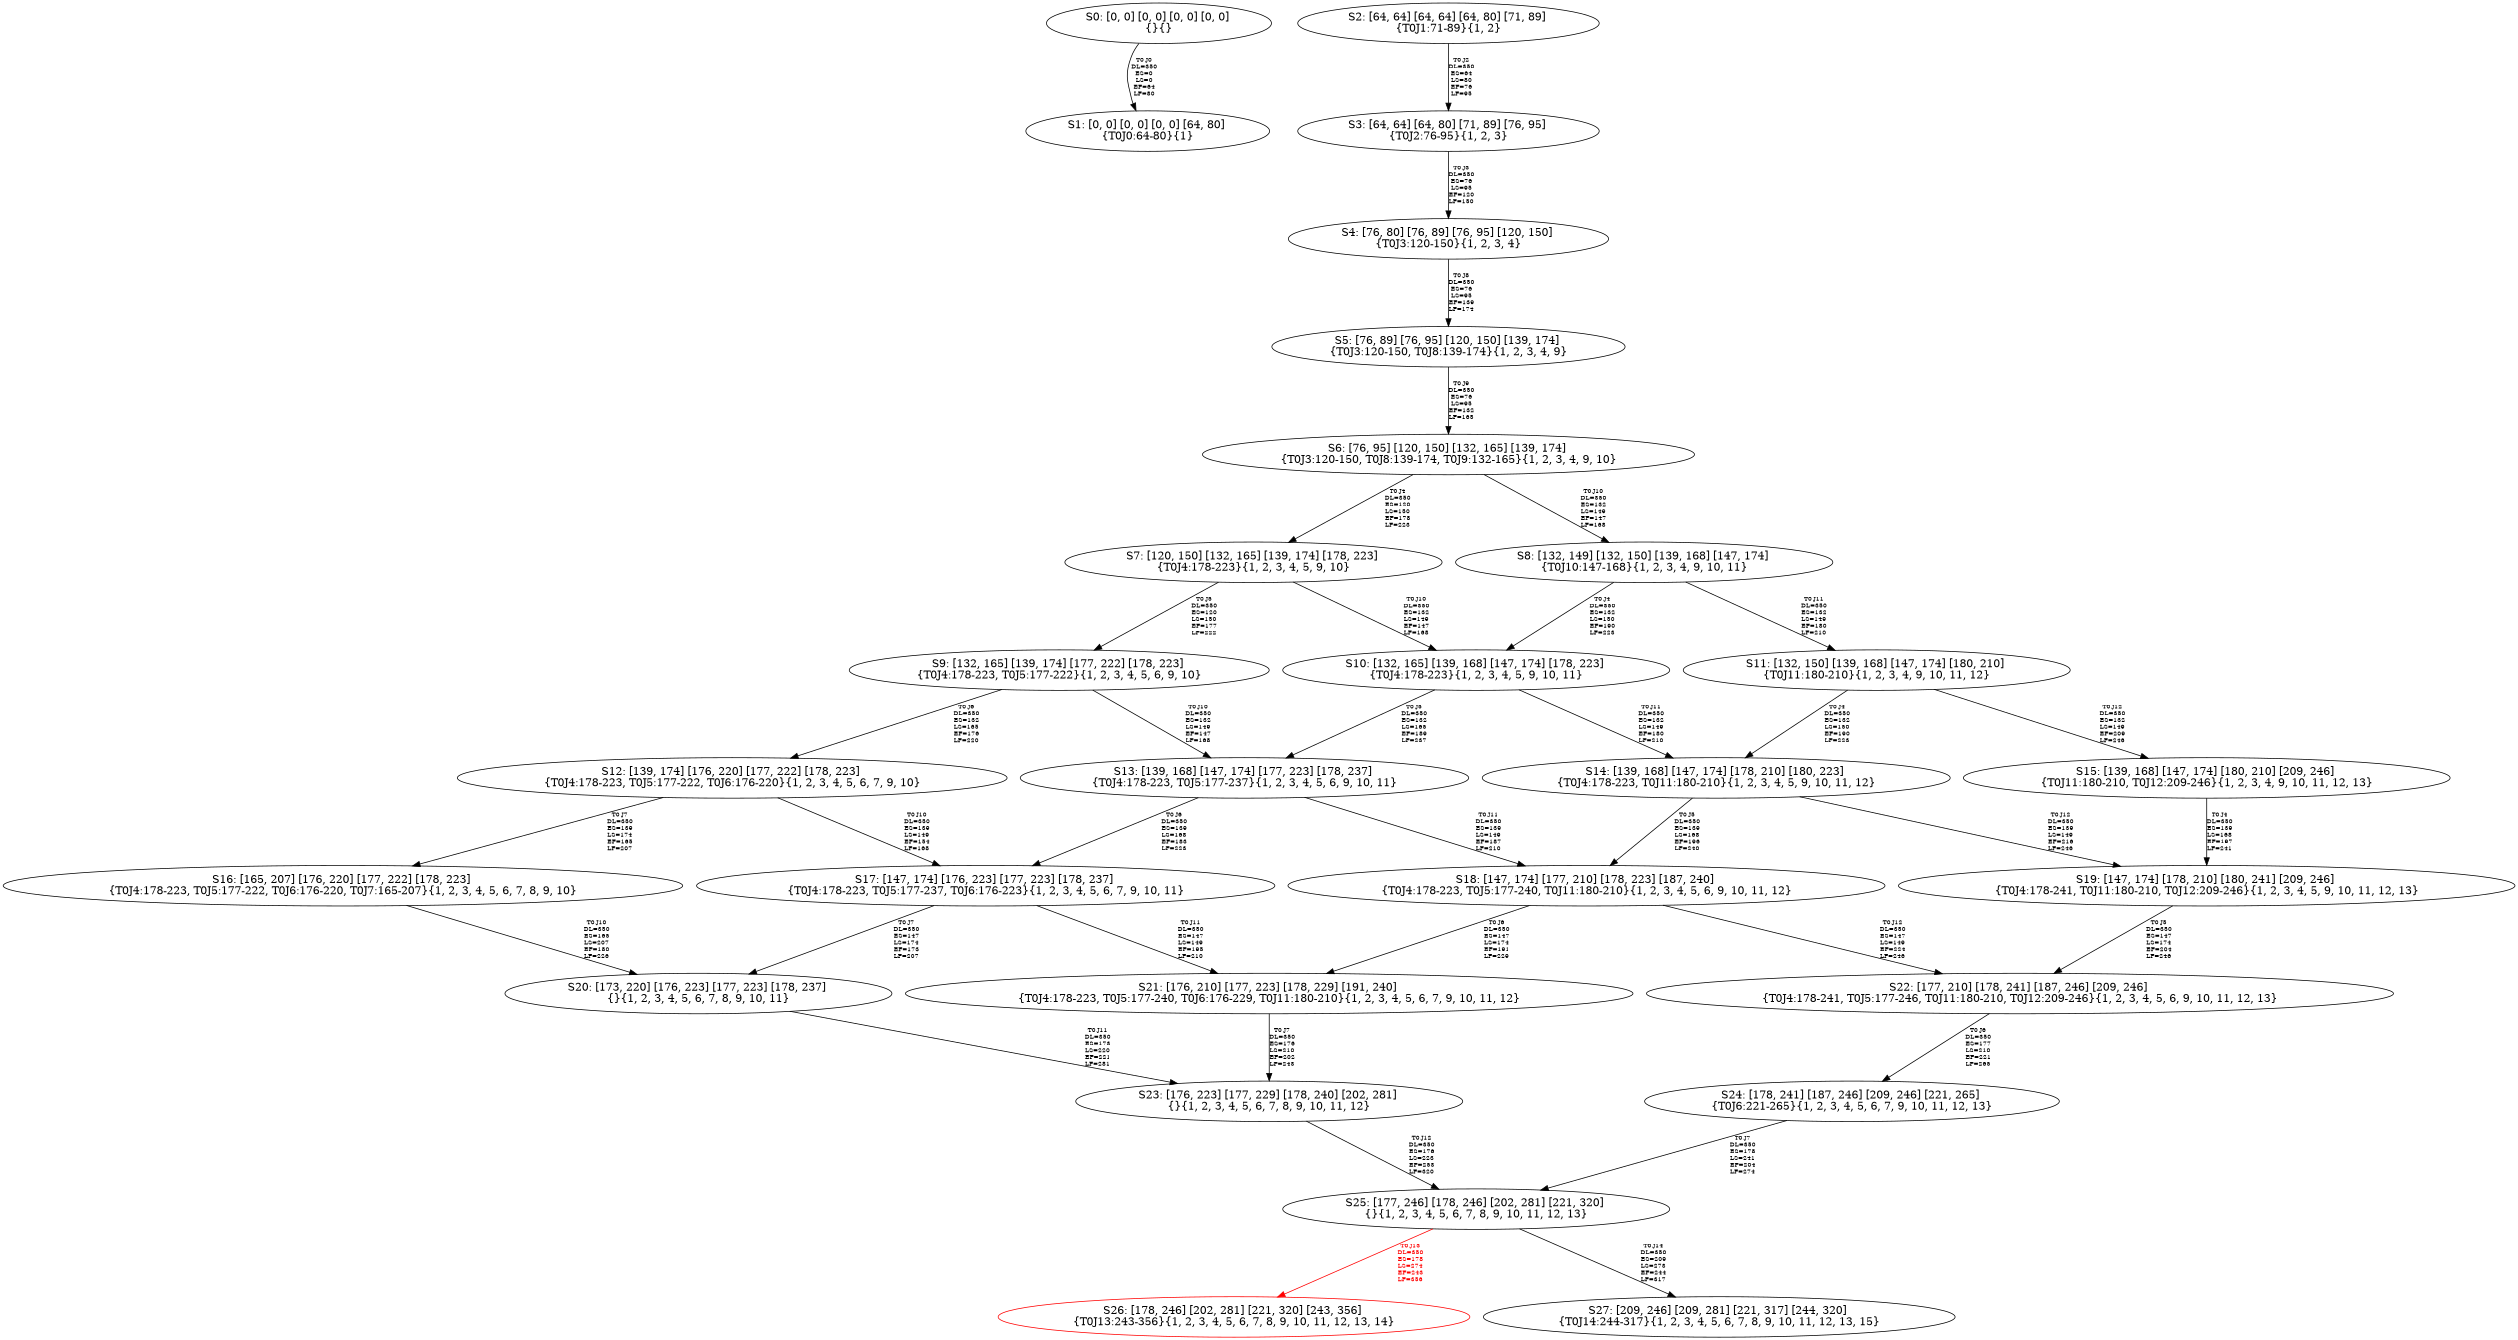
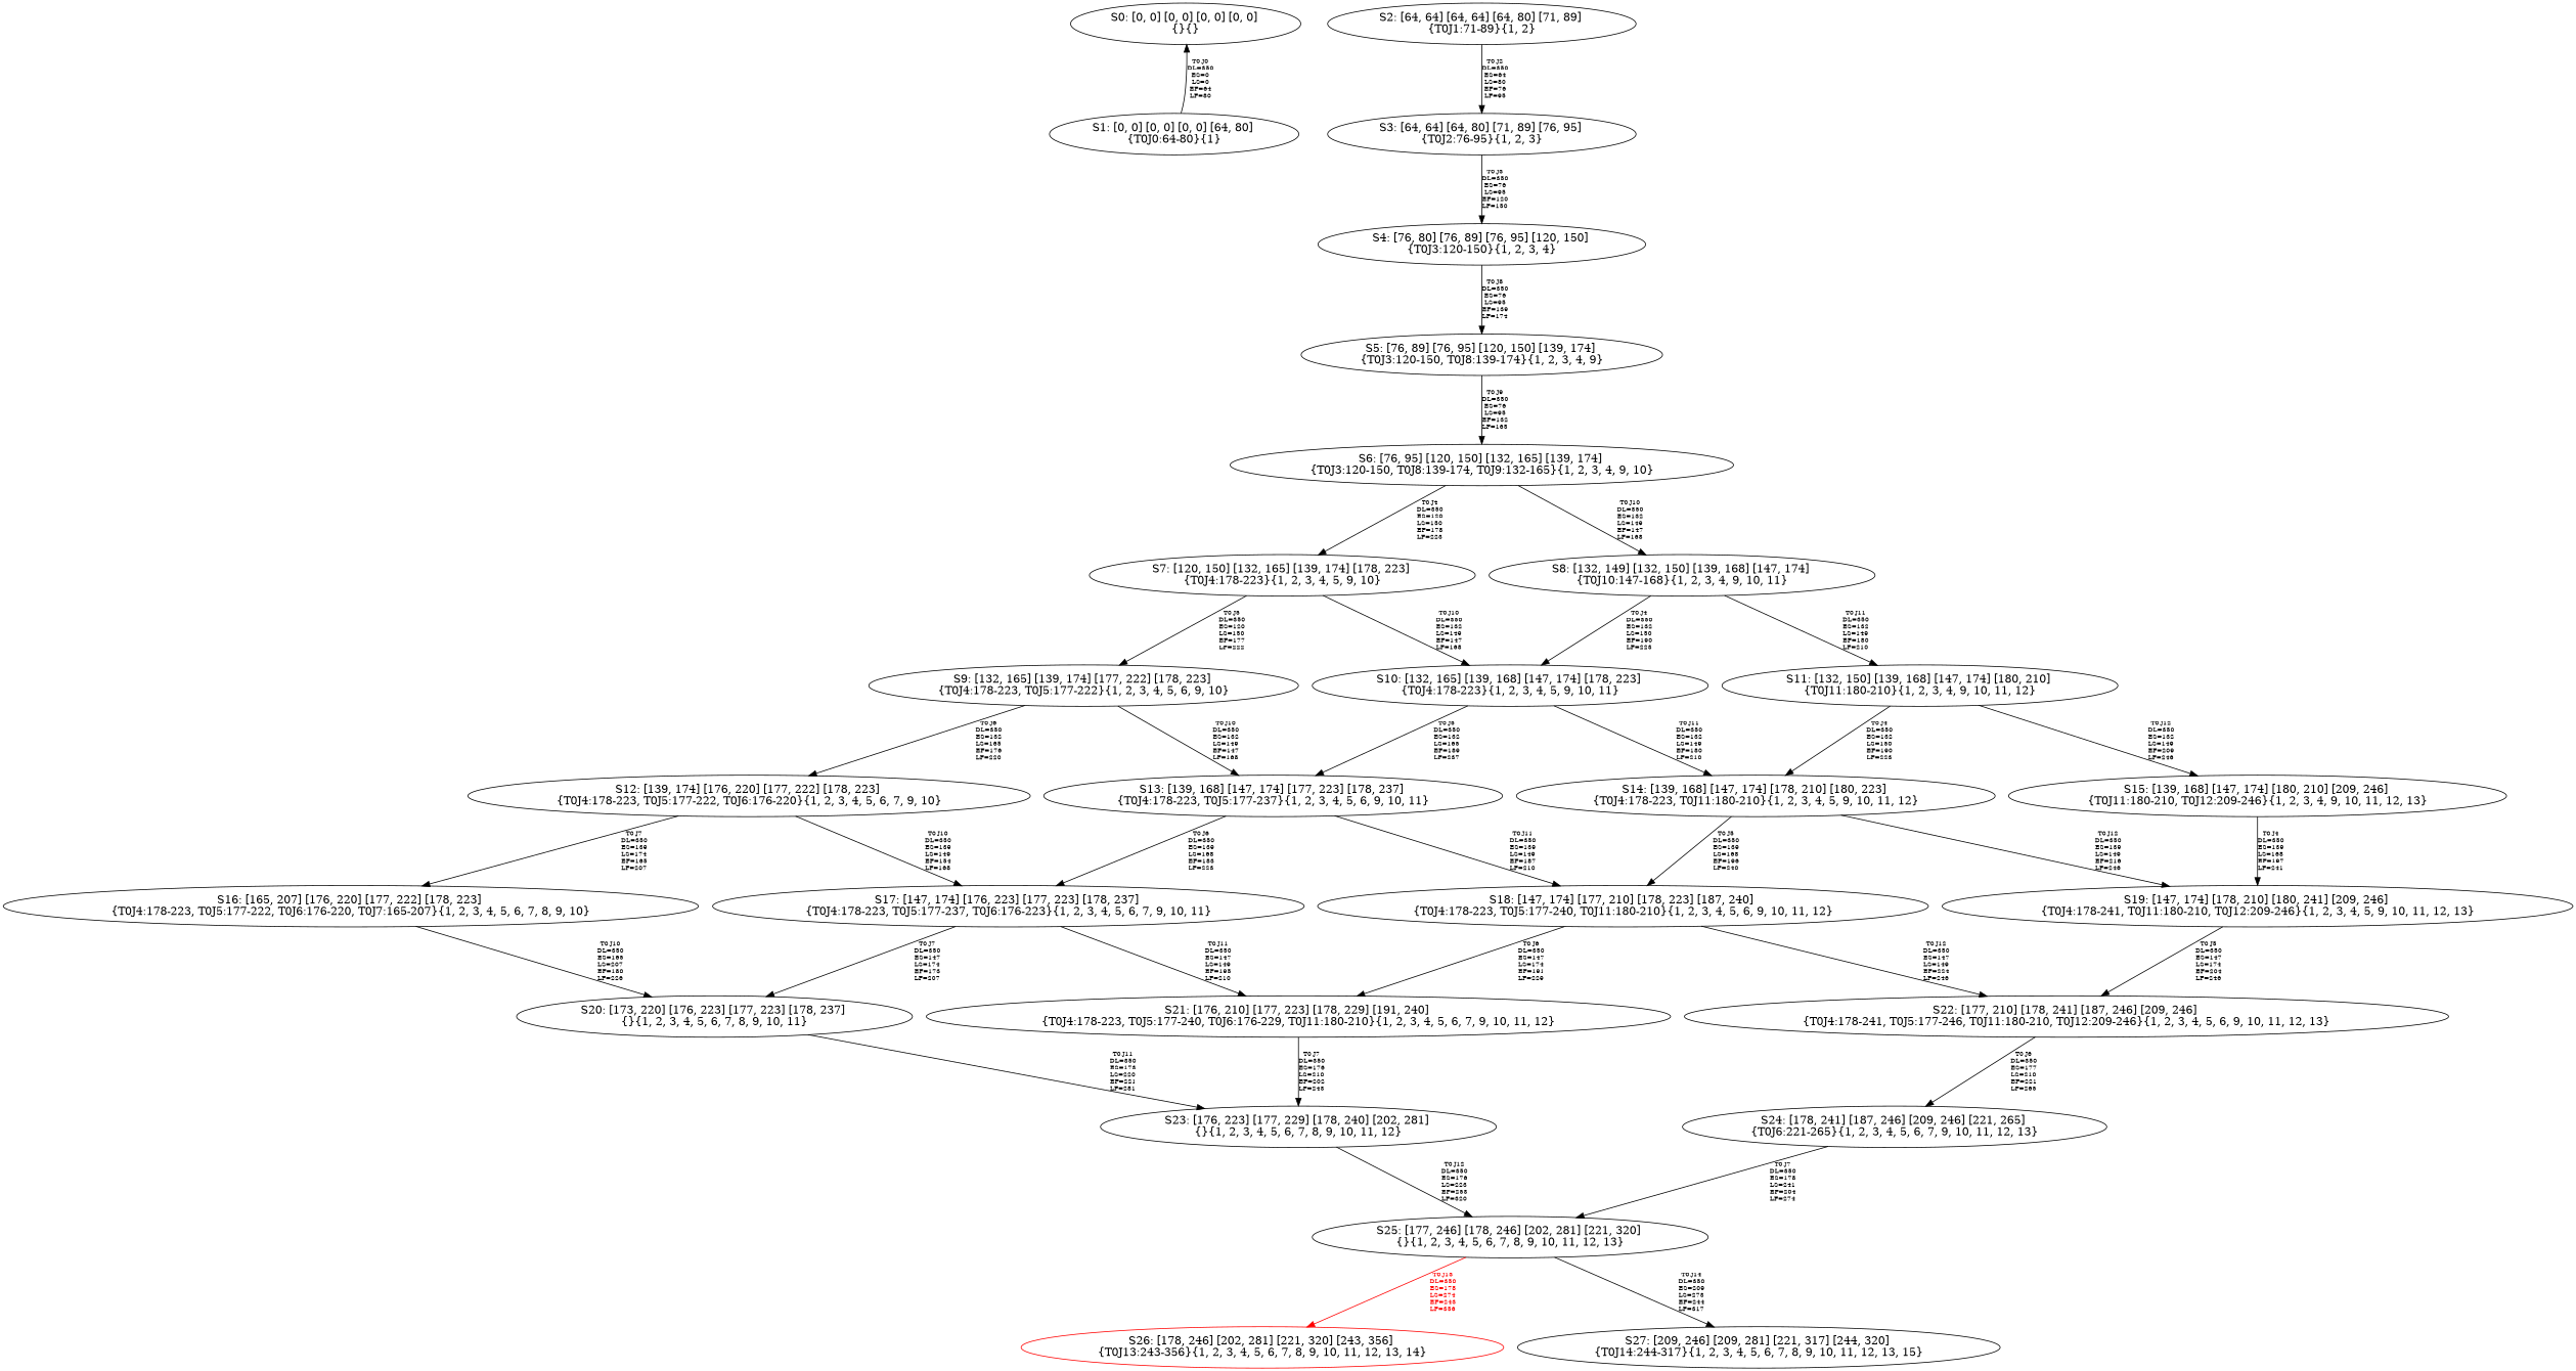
  digraph {
    edge [fontsize=8]
    n1 [label="S0: [0, 0] [0, 0] [0, 0] [0, 0] \n{}{}"]
    n2 [label="S1: [0, 0] [0, 0] [0, 0] [64, 80] \n{T0J0:64-80}{1}"]
    n3 [label="S2: [64, 64] [64, 64] [64, 80] [71, 89] \n{T0J1:71-89}{1, 2}"]
    n4 [label="S3: [64, 64] [64, 80] [71, 89] [76, 95] \n{T0J2:76-95}{1, 2, 3}"]
    n5 [label="S4: [76, 80] [76, 89] [76, 95] [120, 150] \n{T0J3:120-150}{1, 2, 3, 4}"]
    n6 [label="S5: [76, 89] [76, 95] [120, 150] [139, 174] \n{T0J3:120-150, T0J8:139-174}{1, 2, 3, 4, 9}"]
    n7 [label="S6: [76, 95] [120, 150] [132, 165] [139, 174] \n{T0J3:120-150, T0J8:139-174, T0J9:132-165}{1, 2, 3, 4, 9, 10}"]
    n8 [label="S7: [120, 150] [132, 165] [139, 174] [178, 223] \n{T0J4:178-223}{1, 2, 3, 4, 5, 9, 10}"]
    n9 [label="S8: [132, 149] [132, 150] [139, 168] [147, 174] \n{T0J10:147-168}{1, 2, 3, 4, 9, 10, 11}"]
    n10 [label="S9: [132, 165] [139, 174] [177, 222] [178, 223] \n{T0J4:178-223, T0J5:177-222}{1, 2, 3, 4, 5, 6, 9, 10}"]
    n11 [label="S10: [132, 165] [139, 168] [147, 174] [178, 223] \n{T0J4:178-223}{1, 2, 3, 4, 5, 9, 10, 11}"]
    n12 [label="S11: [132, 150] [139, 168] [147, 174] [180, 210] \n{T0J11:180-210}{1, 2, 3, 4, 9, 10, 11, 12}"]
    n13 [label="S12: [139, 174] [176, 220] [177, 222] [178, 223] \n{T0J4:178-223, T0J5:177-222, T0J6:176-220}{1, 2, 3, 4, 5, 6, 7, 9, 10}"]
    n14 [label="S13: [139, 168] [147, 174] [177, 223] [178, 237] \n{T0J4:178-223, T0J5:177-237}{1, 2, 3, 4, 5, 6, 9, 10, 11}"]
    n15 [label="S14: [139, 168] [147, 174] [178, 210] [180, 223] \n{T0J4:178-223, T0J11:180-210}{1, 2, 3, 4, 5, 9, 10, 11, 12}"]
    n16 [label="S15: [139, 168] [147, 174] [180, 210] [209, 246] \n{T0J11:180-210, T0J12:209-246}{1, 2, 3, 4, 9, 10, 11, 12, 13}"]
    n17 [label="S16: [165, 207] [176, 220] [177, 222] [178, 223] \n{T0J4:178-223, T0J5:177-222, T0J6:176-220, T0J7:165-207}{1, 2, 3, 4, 5, 6, 7, 8, 9, 10}"]
    n18 [label="S17: [147, 174] [176, 223] [177, 223] [178, 237] \n{T0J4:178-223, T0J5:177-237, T0J6:176-223}{1, 2, 3, 4, 5, 6, 7, 9, 10, 11}"]
    n19 [label="S18: [147, 174] [177, 210] [178, 223] [187, 240] \n{T0J4:178-223, T0J5:177-240, T0J11:180-210}{1, 2, 3, 4, 5, 6, 9, 10, 11, 12}"]
    n20 [label="S19: [147, 174] [178, 210] [180, 241] [209, 246] \n{T0J4:178-241, T0J11:180-210, T0J12:209-246}{1, 2, 3, 4, 5, 9, 10, 11, 12, 13}"]
    n21 [label="S20: [173, 220] [176, 223] [177, 223] [178, 237] \n{}{1, 2, 3, 4, 5, 6, 7, 8, 9, 10, 11}"]
    n22 [label="S21: [176, 210] [177, 223] [178, 229] [191, 240] \n{T0J4:178-223, T0J5:177-240, T0J6:176-229, T0J11:180-210}{1, 2, 3, 4, 5, 6, 7, 9, 10, 11, 12}"]
    n23 [label="S22: [177, 210] [178, 241] [187, 246] [209, 246] \n{T0J4:178-241, T0J5:177-246, T0J11:180-210, T0J12:209-246}{1, 2, 3, 4, 5, 6, 9, 10, 11, 12, 13}"]
    n24 [label="S23: [176, 223] [177, 229] [178, 240] [202, 281] \n{}{1, 2, 3, 4, 5, 6, 7, 8, 9, 10, 11, 12}"]
    n25 [label="S24: [178, 241] [187, 246] [209, 246] [221, 265] \n{T0J6:221-265}{1, 2, 3, 4, 5, 6, 7, 9, 10, 11, 12, 13}"]
    n26 [label="S25: [177, 246] [178, 246] [202, 281] [221, 320] \n{}{1, 2, 3, 4, 5, 6, 7, 8, 9, 10, 11, 12, 13}"]
    n27 [color=Red label="S26: [178, 246] [202, 281] [221, 320] [243, 356] \n{T0J13:243-356}{1, 2, 3, 4, 5, 6, 7, 8, 9, 10, 11, 12, 13, 14}"]
    n28 [label="S27: [209, 246] [209, 281] [221, 317] [244, 320] \n{T0J14:244-317}{1, 2, 3, 4, 5, 6, 7, 8, 9, 10, 11, 12, 13, 15}"]
-   n1 -> n2 [label="T0 J0\nDL=350\nES=0\nLS=0\nEF=64\nLF=80"]
+   n2 -> n1 [label="T0 J0\nDL=350\nES=0\nLS=0\nEF=64\nLF=80"]
    n3 -> n4 [label="T0 J2\nDL=350\nES=64\nLS=80\nEF=76\nLF=95"]
    n4 -> n5 [label="T0 J3\nDL=350\nES=76\nLS=95\nEF=120\nLF=150"]
    n5 -> n6 [label="T0 J8\nDL=350\nES=76\nLS=95\nEF=139\nLF=174"]
    n6 -> n7 [label="T0 J9\nDL=350\nES=76\nLS=95\nEF=132\nLF=165"]
    n7 -> n8 [label="T0 J4\nDL=350\nES=120\nLS=150\nEF=178\nLF=223"]
    n7 -> n9 [label="T0 J10\nDL=350\nES=132\nLS=149\nEF=147\nLF=168"]
    n8 -> n10 [label="T0 J5\nDL=350\nES=120\nLS=150\nEF=177\nLF=222"]
    n8 -> n11 [label="T0 J10\nDL=350\nES=132\nLS=149\nEF=147\nLF=168"]
    n9 -> n11 [label="T0 J4\nDL=350\nES=132\nLS=150\nEF=190\nLF=223"]
    n9 -> n12 [label="T0 J11\nDL=350\nES=132\nLS=149\nEF=180\nLF=210"]
    n10 -> n13 [label="T0 J6\nDL=350\nES=132\nLS=165\nEF=176\nLF=220"]
    n10 -> n14 [label="T0 J10\nDL=350\nES=132\nLS=149\nEF=147\nLF=168"]
    n11 -> n14 [label="T0 J5\nDL=350\nES=132\nLS=165\nEF=189\nLF=237"]
    n11 -> n15 [label="T0 J11\nDL=350\nES=132\nLS=149\nEF=180\nLF=210"]
    n12 -> n15 [label="T0 J4\nDL=350\nES=132\nLS=150\nEF=190\nLF=223"]
    n12 -> n16 [label="T0 J12\nDL=350\nES=132\nLS=149\nEF=209\nLF=246"]
    n13 -> n17 [label="T0 J7\nDL=350\nES=139\nLS=174\nEF=165\nLF=207"]
    n13 -> n18 [label="T0 J10\nDL=350\nES=139\nLS=149\nEF=154\nLF=168"]
    n14 -> n18 [label="T0 J6\nDL=350\nES=139\nLS=168\nEF=183\nLF=223"]
    n14 -> n19 [label="T0 J11\nDL=350\nES=139\nLS=149\nEF=187\nLF=210"]
    n15 -> n19 [label="T0 J5\nDL=350\nES=139\nLS=168\nEF=196\nLF=240"]
    n15 -> n20 [label="T0 J12\nDL=350\nES=139\nLS=149\nEF=216\nLF=246"]
    n16 -> n20 [label="T0 J4\nDL=350\nES=139\nLS=168\nEF=197\nLF=241"]
    n17 -> n21 [label="T0 J10\nDL=350\nES=165\nLS=207\nEF=180\nLF=226"]
    n18 -> n21 [label="T0 J7\nDL=350\nES=147\nLS=174\nEF=173\nLF=207"]
    n18 -> n22 [label="T0 J11\nDL=350\nES=147\nLS=149\nEF=195\nLF=210"]
    n19 -> n22 [label="T0 J6\nDL=350\nES=147\nLS=174\nEF=191\nLF=229"]
    n19 -> n23 [label="T0 J12\nDL=350\nES=147\nLS=149\nEF=224\nLF=246"]
    n20 -> n23 [label="T0 J5\nDL=350\nES=147\nLS=174\nEF=204\nLF=246"]
    n21 -> n24 [label="T0 J11\nDL=350\nES=173\nLS=220\nEF=221\nLF=281"]
    n22 -> n24 [label="T0 J7\nDL=350\nES=176\nLS=210\nEF=202\nLF=243"]
    n23 -> n25 [label="T0 J6\nDL=350\nES=177\nLS=210\nEF=221\nLF=265"]
    n24 -> n26 [label="T0 J12\nDL=350\nES=176\nLS=223\nEF=253\nLF=320"]
    n25 -> n26 [label="T0 J7\nDL=350\nES=178\nLS=241\nEF=204\nLF=274"]
    n26 -> n27 [color=Red fontcolor=Red label="T0 J13\nDL=350\nES=178\nLS=274\nEF=243\nLF=356"]
    n26 -> n28 [label="T0 J14\nDL=350\nES=209\nLS=273\nEF=244\nLF=317"]
  }
